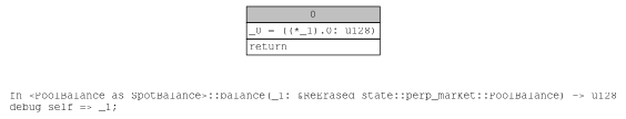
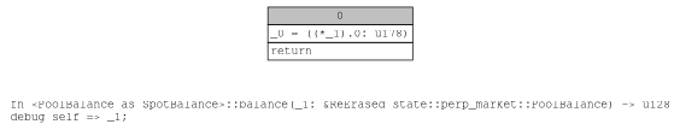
  digraph {
    fontname="Courier, monospace"
    label=<fn &lt;PoolBalance as SpotBalance&gt;::balance(_1: &amp;ReErased state::perp_market::PoolBalance) -&gt; u128<br align="left"/>debug self =&gt; _1;<br align="left"/>>
-   n1 [fontname="Courier, monospace" label=<<table border="0" cellborder="1" cellspacing="0"><tr><td bgcolor="gray" align="center" colspan="1">0</td></tr><tr><td align="left" balign="left">_0 = ((*_1).0: u128)<br/></td></tr><tr><td align="left">return</td></tr></table>> shape=none]
+   n1 [fontname="Courier, monospace" label=<<table border="0" cellborder="1" cellspacing="0"><tr><td bgcolor="gray" align="center" colspan="1">0</td></tr><tr><td align="left" balign="left">_0 = ((*_1).0: u178)<br/></td></tr><tr><td align="left">return</td></tr></table>> shape=none]
  }
